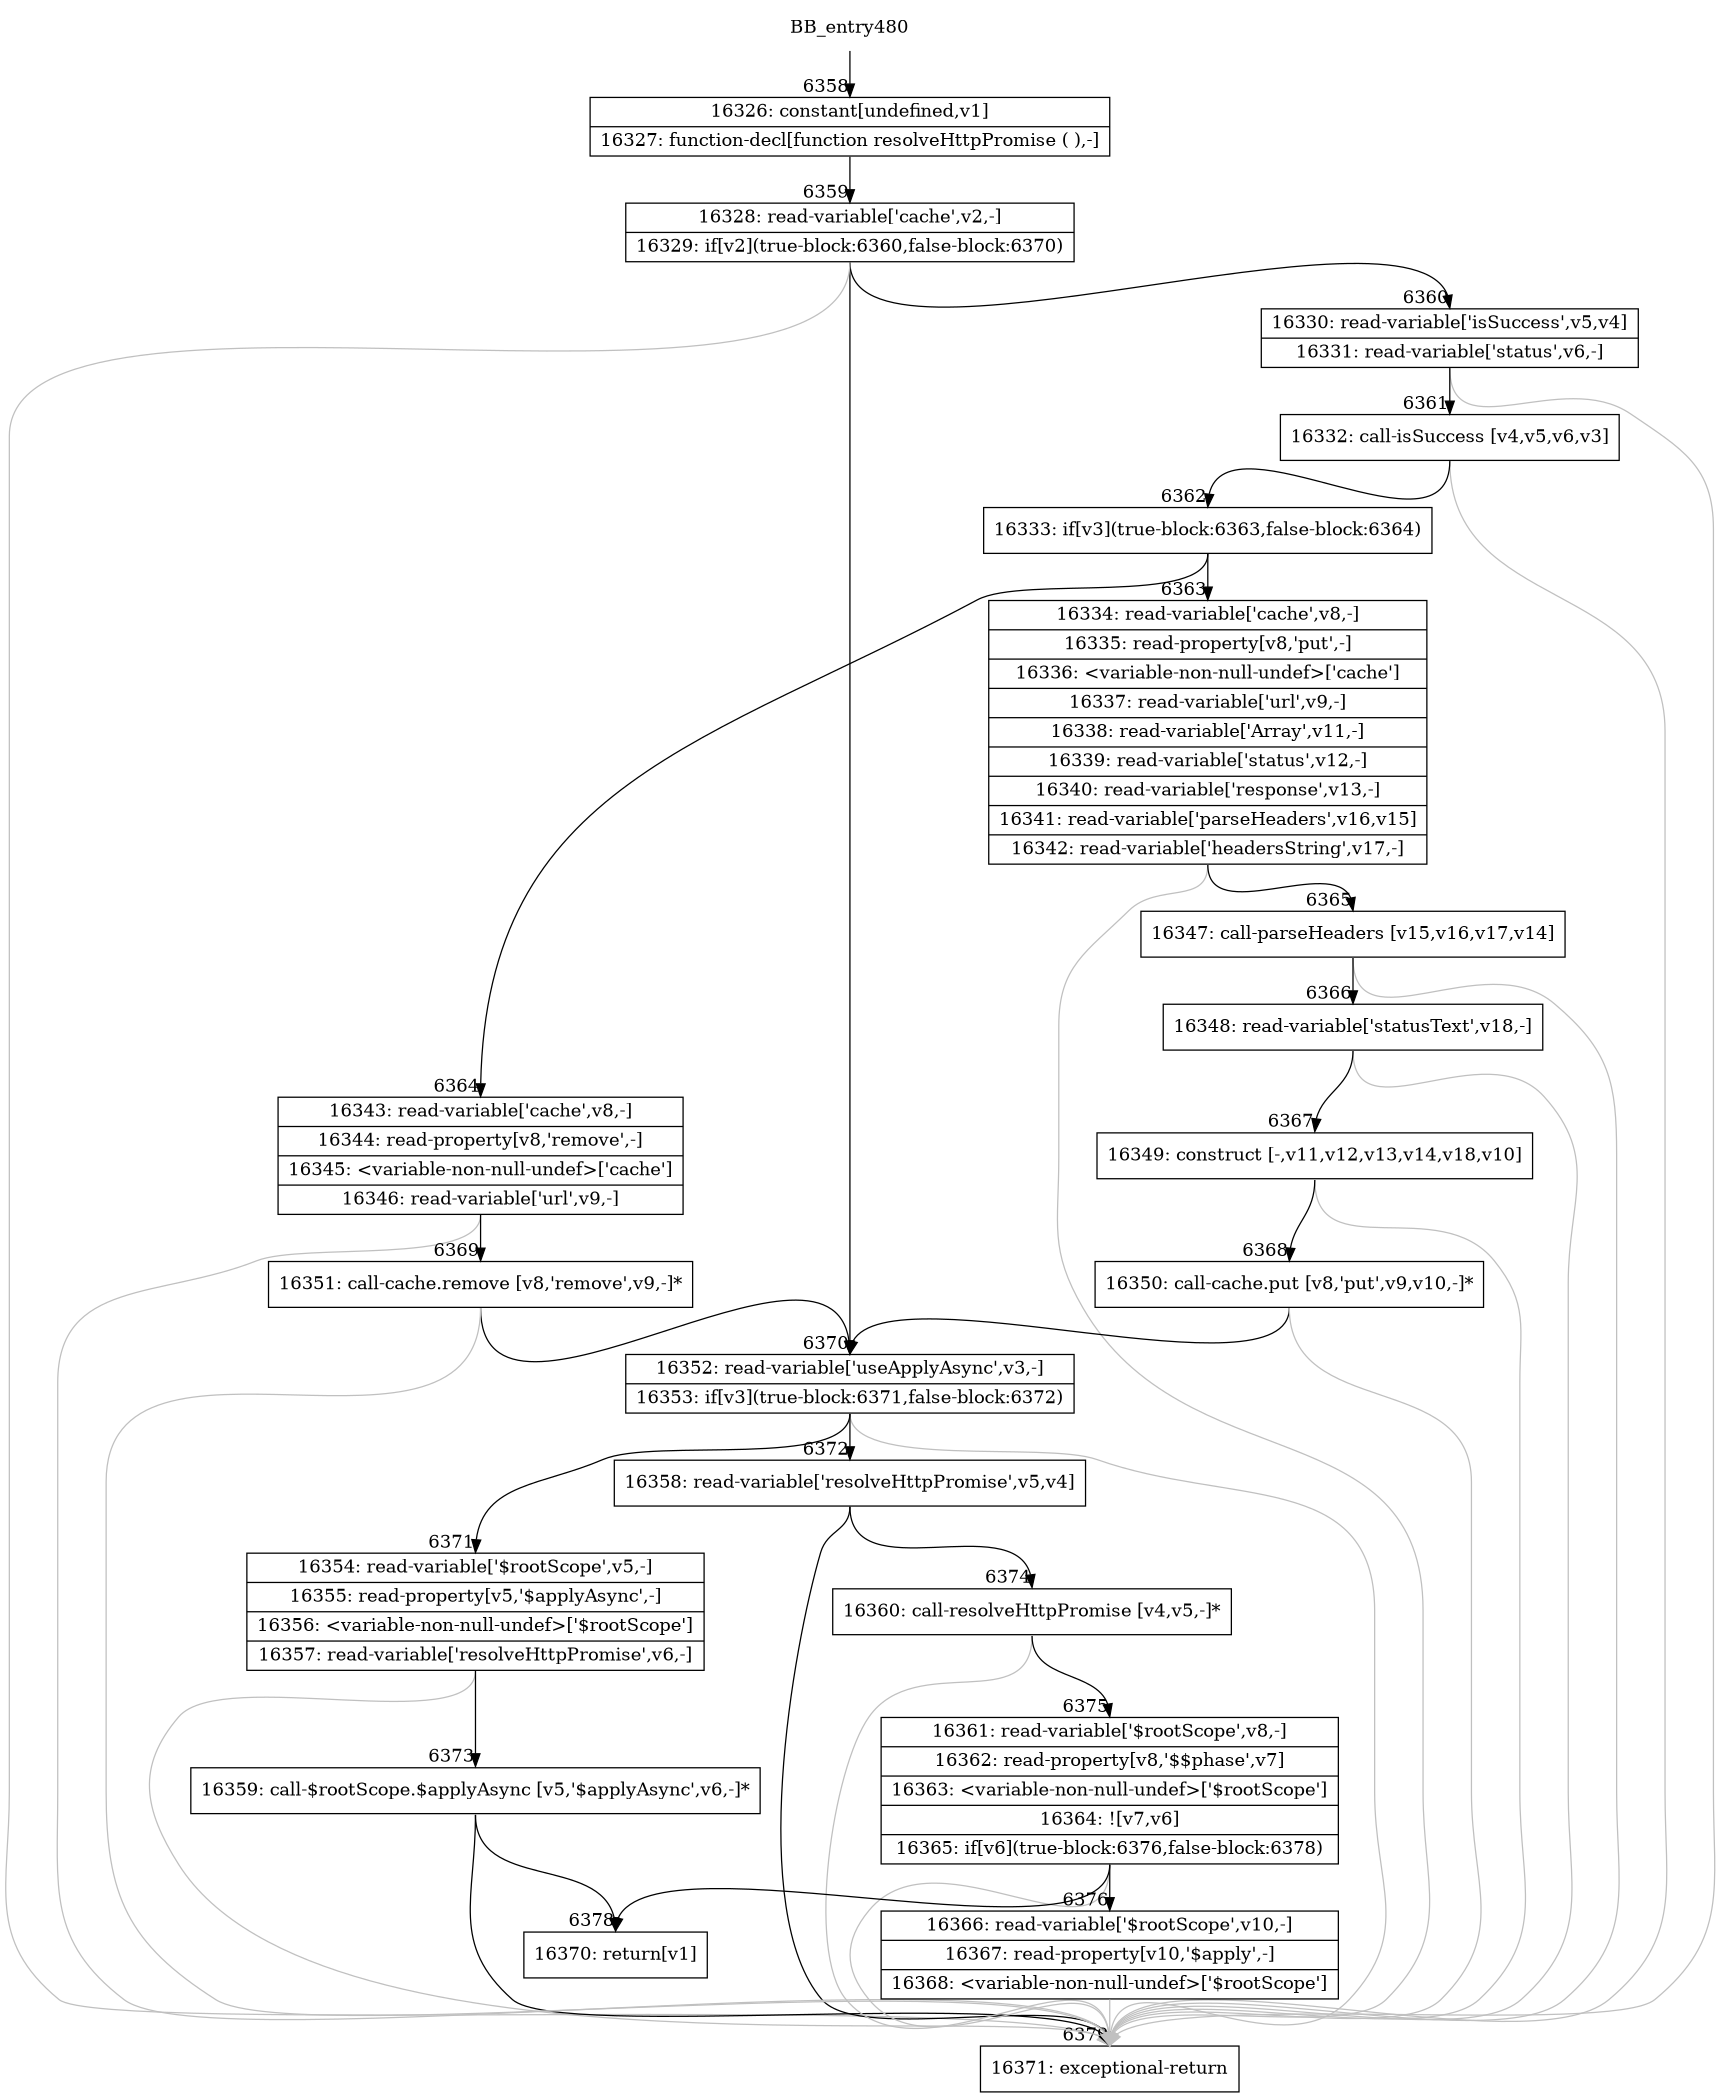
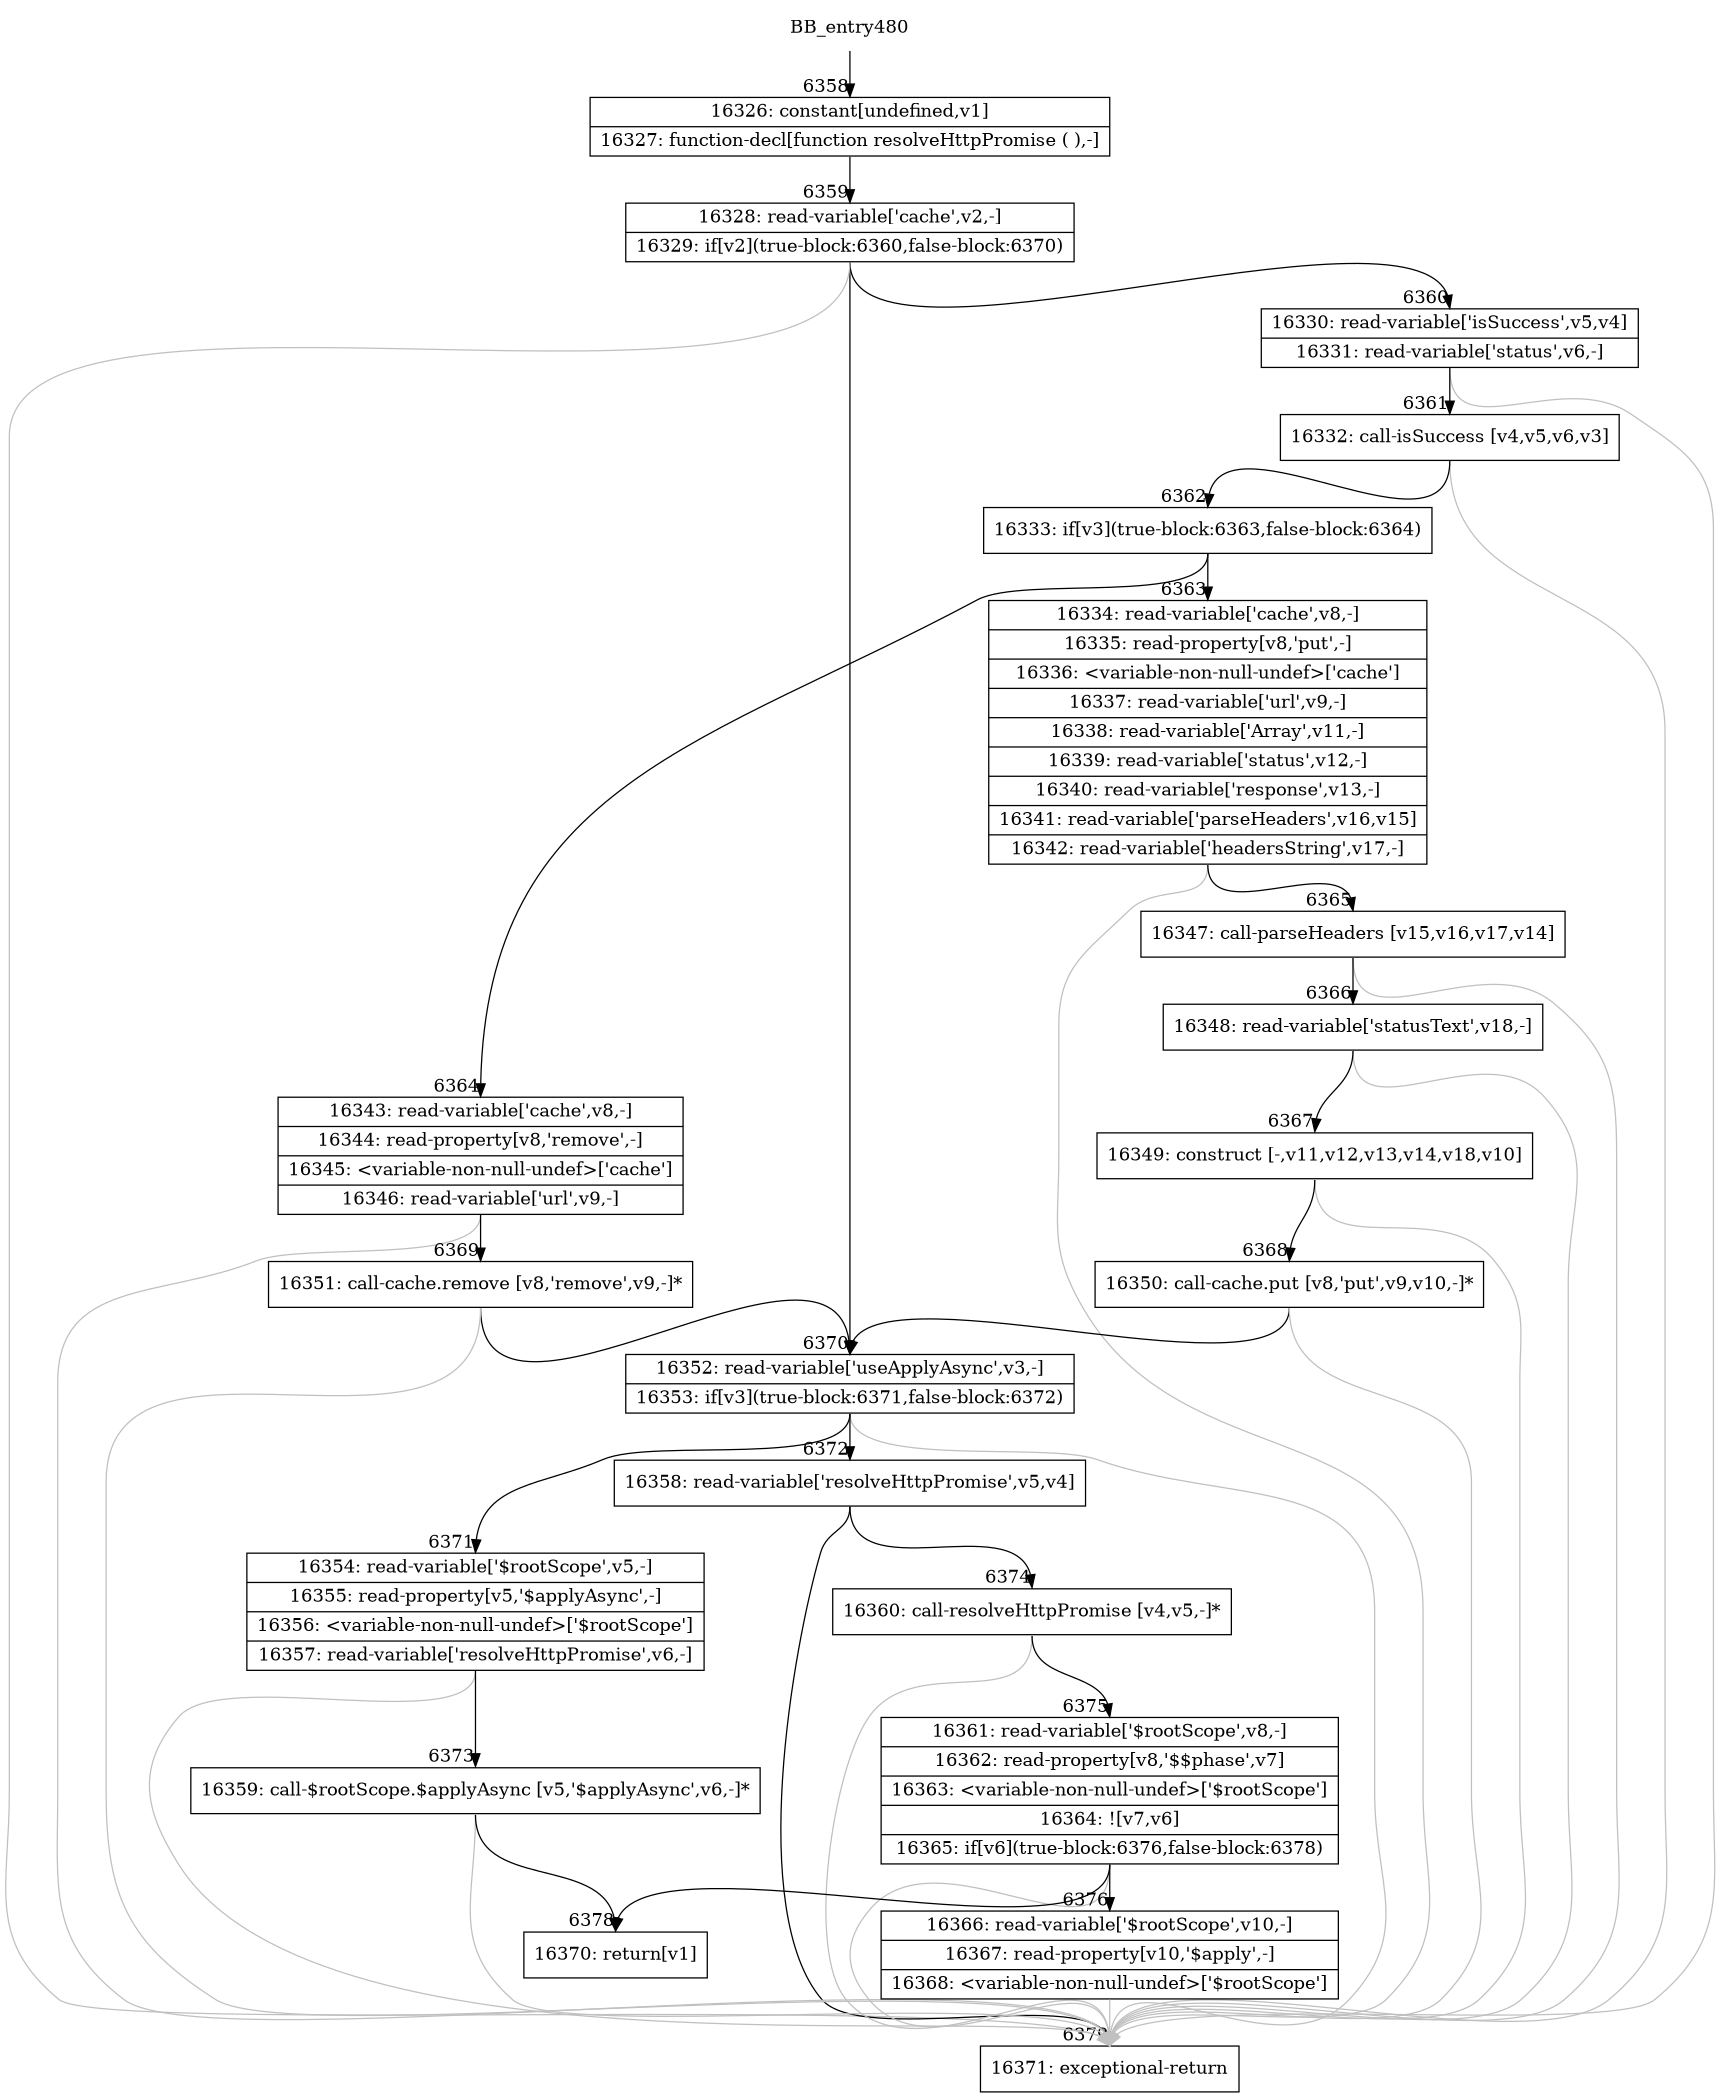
  digraph {
    rankdir=TD
    node [shape=record]
    edge [headport=n tailport=s]
    BB_entry480 [shape=none]
    n2 [label="{16326: constant[undefined,v1]|16327: function-decl[function resolveHttpPromise ( ),-]}"]
    n3 [label="{16328: read-variable['cache',v2,-]|16329: if[v2](true-block:6360,false-block:6370)}"]
    n4 [label="{16330: read-variable['isSuccess',v5,v4]|16331: read-variable['status',v6,-]}"]
    n5 [label="{16352: read-variable['useApplyAsync',v3,-]|16353: if[v3](true-block:6371,false-block:6372)}"]
    n6 [label="{16371: exceptional-return}"]
    n7 [label="{16332: call-isSuccess [v4,v5,v6,v3]}"]
    n8 [label="{16354: read-variable['$rootScope',v5,-]|16355: read-property[v5,'$applyAsync',-]|16356: \<variable-non-null-undef\>['$rootScope']|16357: read-variable['resolveHttpPromise',v6,-]}"]
    n9 [label="{16358: read-variable['resolveHttpPromise',v5,v4]}"]
    n10 [label="{16333: if[v3](true-block:6363,false-block:6364)}"]
    n11 [label="{16359: call-$rootScope.$applyAsync [v5,'$applyAsync',v6,-]*}"]
    n12 [label="{16360: call-resolveHttpPromise [v4,v5,-]*}"]
    n13 [label="{16334: read-variable['cache',v8,-]|16335: read-property[v8,'put',-]|16336: \<variable-non-null-undef\>['cache']|16337: read-variable['url',v9,-]|16338: read-variable['Array',v11,-]|16339: read-variable['status',v12,-]|16340: read-variable['response',v13,-]|16341: read-variable['parseHeaders',v16,v15]|16342: read-variable['headersString',v17,-]}"]
    n14 [label="{16343: read-variable['cache',v8,-]|16344: read-property[v8,'remove',-]|16345: \<variable-non-null-undef\>['cache']|16346: read-variable['url',v9,-]}"]
    n15 [label="{16347: call-parseHeaders [v15,v16,v17,v14]}"]
    n16 [label="{16351: call-cache.remove [v8,'remove',v9,-]*}"]
    n17 [label="{16348: read-variable['statusText',v18,-]}"]
    n18 [label="{16349: construct [-,v11,v12,v13,v14,v18,v10]}"]
    n19 [label="{16350: call-cache.put [v8,'put',v9,v10,-]*}"]
    n20 [label="{16370: return[v1]}"]
    n21 [label="{16361: read-variable['$rootScope',v8,-]|16362: read-property[v8,'$$phase',v7]|16363: \<variable-non-null-undef\>['$rootScope']|16364: ![v7,v6]|16365: if[v6](true-block:6376,false-block:6378)}"]
    n22 [label="{16366: read-variable['$rootScope',v10,-]|16367: read-property[v10,'$apply',-]|16368: \<variable-non-null-undef\>['$rootScope']}"]
    BB_entry480 -> n2 [headlabel="    6358"]
    n2 -> n3 [headlabel="      6359"]
    n3 -> n4 [headlabel="      6360"]
    n3 -> n5 [headlabel="      6370"]
    n3 -> n6 [color=gray headlabel="      6379"]
    n4 -> n6 [color=gray]
    n4 -> n7 [headlabel="      6361"]
    n5 -> n6 [color=gray]
    n5 -> n8 [headlabel="      6371"]
    n5 -> n9 [headlabel="      6372"]
    n7 -> n6 [color=gray]
    n7 -> n10 [headlabel="      6362"]
    n8 -> n6 [color=gray]
    n8 -> n11 [headlabel="      6373"]
    n9 -> n6 [color=black]
    n9 -> n12 [headlabel="      6374"]
    n10 -> n13 [headlabel="      6363"]
    n10 -> n14 [headlabel="      6364"]
-   n11 -> n6 [color=black]
+   n11 -> n6 [color=gray]
    n11 -> n20 [headlabel="      6378"]
    n12 -> n6 [color=gray]
    n12 -> n21 [headlabel="      6375"]
    n13 -> n6 [color=gray]
    n13 -> n15 [headlabel="      6365"]
    n14 -> n6 [color=gray]
    n14 -> n16 [headlabel="      6369"]
    n15 -> n6 [color=gray]
    n15 -> n17 [headlabel="      6366"]
    n16 -> n5
    n16 -> n6 [color=gray]
    n17 -> n6 [color=gray]
    n17 -> n18 [headlabel="      6367"]
    n18 -> n6 [color=gray]
    n18 -> n19 [headlabel="      6368"]
    n19 -> n5
    n19 -> n6 [color=gray]
    n21 -> n6 [color=gray]
    n21 -> n20
    n21 -> n22 [headlabel="      6376"]
    n22 -> n6 [color=gray]
  }
